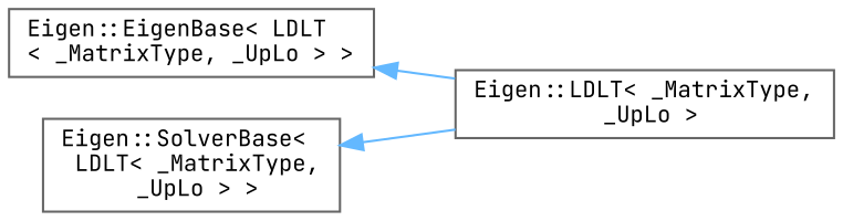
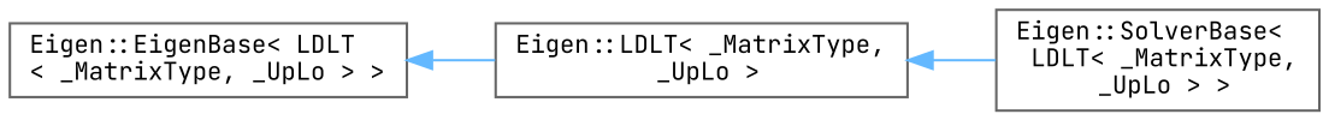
  digraph {
    fontname="JetBrains Mono"
    rankdir=LR
    node [color=grey40 fillcolor=white fontname="JetBrains Mono" fontsize=10 shape=box style=filled]
    edge [color=steelblue1 dir=back fontname="JetBrains Mono" fontsize=10 labelfontname=Helvetica labelfontsize=10 style=solid]
    n1 [height=0.2 label="Eigen::EigenBase\< LDLT\l\< _MatrixType, _UpLo \> \>" width=0.4]
    n2 [height=0.2 label="Eigen::LDLT\< _MatrixType,\l _UpLo \>" width=0.4]
    n3 [height=0.2 label="Eigen::SolverBase\<\l LDLT\< _MatrixType,\l _UpLo \> \>" width=0.4]
    n1 -> n2
-   n3 -> n2
+   n2 -> n3
  }
